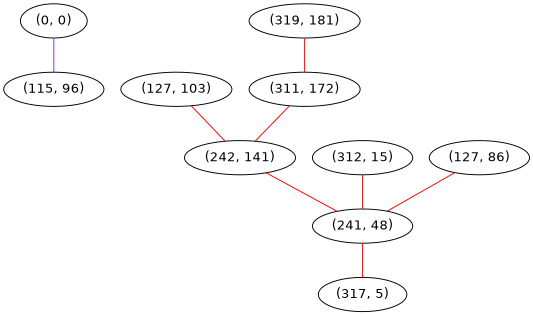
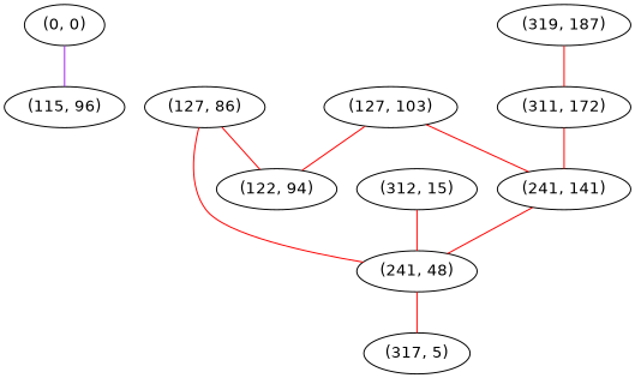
  graph {
    fontname="DejaVu Sans"
    node [fontname="DejaVu Sans"]
    edge [color=red fontname="DejaVu Sans" weight=1]
    "(0, 0)"
    "(115, 96)"
    "(127, 103)"
-   "(241, 141)" [label="(242, 141)"]
+   "(122, 94)"
+   "(241, 141)"
    "(241, 48)"
-   "(319, 187)" [label="(319, 181)"]
+   "(319, 187)"
    "(311, 172)"
    "(312, 15)"
    "(317, 5)"
    "(127, 86)"
    "(0, 0)" -- "(115, 96)" [color=purple weight=4]
+   "(127, 103)" -- "(122, 94)"
    "(127, 103)" -- "(241, 141)"
    "(241, 141)" -- "(241, 48)"
    "(241, 48)" -- "(317, 5)"
    "(319, 187)" -- "(311, 172)"
    "(311, 172)" -- "(241, 141)"
    "(312, 15)" -- "(241, 48)"
+   "(127, 86)" -- "(122, 94)"
    "(127, 86)" -- "(241, 48)"
  }
